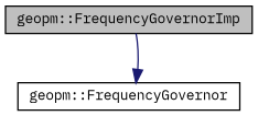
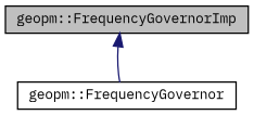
  digraph {
    fontname="IBM Plex Mono"
    node [color=black fontname="IBM Plex Mono" fontsize=10 shape=record style=filled]
    n1 [fillcolor=grey75 fontcolor=black height=0.2 label="geopm::FrequencyGovernorImp" width=0.4]
    n2 [fillcolor=white height=0.2 label="geopm::FrequencyGovernor" width=0.4]
-   n2 -> n1 [color=midnightblue dir=back fontname="IBM Plex Mono" fontsize=10 labelfontname=Helvetica labelfontsize=10 style=solid]
+   n1 -> n2 [color=midnightblue dir=back fontname="IBM Plex Mono" fontsize=10 labelfontname=Helvetica labelfontsize=10 style=solid]
  }
